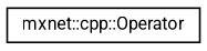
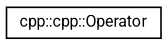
  digraph {
    rankdir=LR
    fontname=Roboto
-   n1 [color=black fillcolor=white fontname=Roboto fontsize=10 height=0.2 label="mxnet::cpp::Operator" shape=record style=filled width=0.4]
+   n1 [color=black fillcolor=white fontname=Roboto fontsize=10 height=0.2 label="cpp::cpp::Operator" shape=record style=filled width=0.4]
  }
